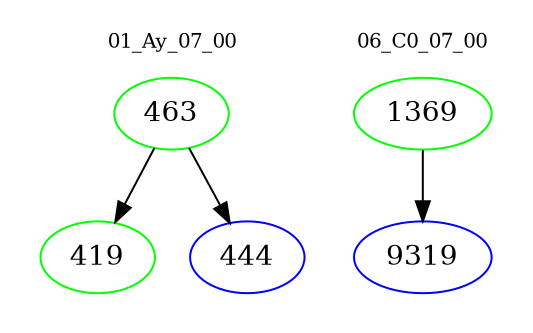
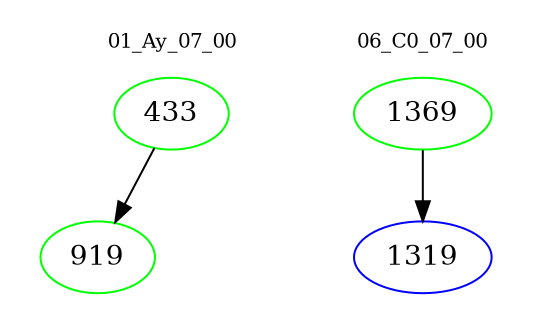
  digraph {
    node [color=green]
    edge [color=black]
-   n1 [label=463]
-   n2 [label=419]
-   n3 [color=blue label=444]
+   n1 [label=433]
+   n2 [label=919]
    n4 [label=1369]
-   n5 [color=blue label=9319]
+   n5 [color=blue label=1319]
    subgraph cluster_1 {
      color=white
      fontsize=10
      label="01_Ay_07_00"
      n1
      n2
-     n3
    }
    subgraph cluster_2 {
      color=white
      fontsize=10
      label="06_C0_07_00"
      n4
      n5
    }
    n1 -> n2
-   n1 -> n3
    n4 -> n5
  }
